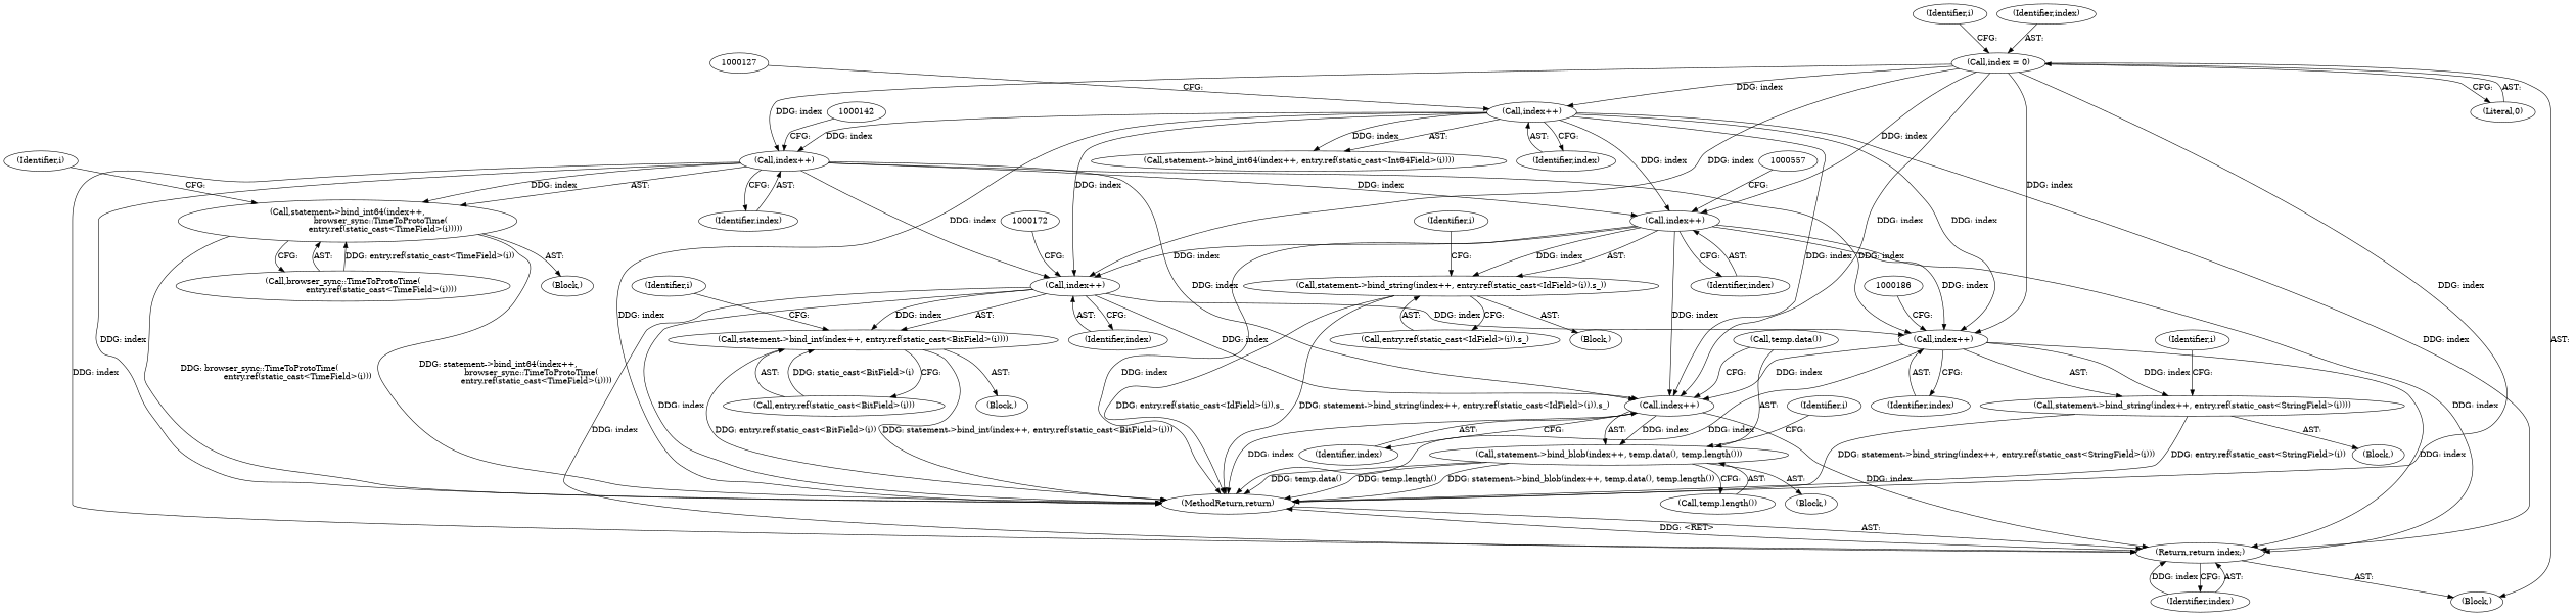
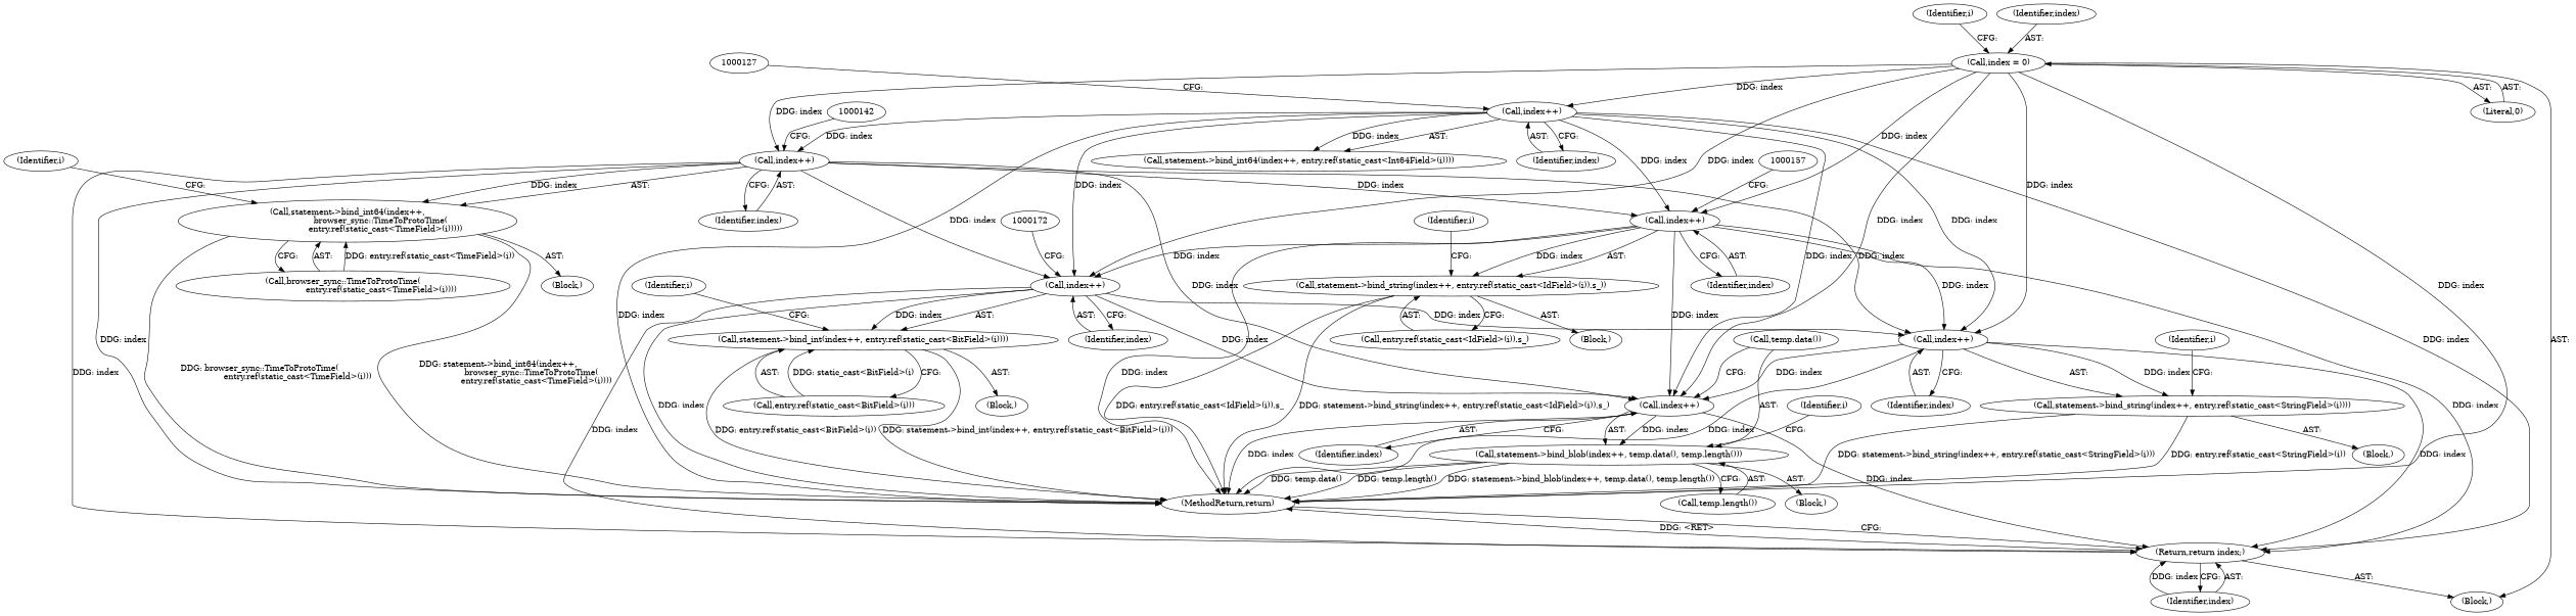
  digraph {
    fontname="DejaVu Serif"
    node [fontname="DejaVu Serif"]
    edge [fontname="DejaVu Serif"]
    n1 [label="(Call,index++)"]
    n2 [label="(Call,statement->bind_int64(index++,\n                          browser_sync::TimeToProtoTime(\n                              entry.ref(static_cast<TimeField>(i)))))"]
    n3 [label="(Call,index++)"]
    n4 [label="(Call,index++)"]
    n5 [label="(Call,index++)"]
    n6 [label="(Call,index++)"]
    n7 [label="(Return,return index;)"]
    n8 [label="(Identifier,index)"]
    n9 [label="(MethodReturn,return)"]
    n10 [label="(Call,browser_sync::TimeToProtoTime(\n                              entry.ref(static_cast<TimeField>(i))))"]
    n11 [label="(Block,)"]
    n12 [label="(Call,statement->bind_string(index++, entry.ref(static_cast<IdField>(i)).s_))"]
    n13 [label="(Identifier,index)"]
    n14 [label="(Call,statement->bind_int(index++, entry.ref(static_cast<BitField>(i))))"]
    n15 [label="(Identifier,index)"]
    n16 [label="(Call,statement->bind_string(index++, entry.ref(static_cast<StringField>(i))))"]
    n17 [label="(Identifier,index)"]
    n18 [label="(Call,statement->bind_blob(index++, temp.data(), temp.length()))"]
    n19 [label="(Identifier,index)"]
    n20 [label="(Block,)"]
    n21 [label="(Identifier,index)"]
    n22 [label="(Call,index = 0)"]
    n23 [label="(Call,index++)"]
    n24 [label="(Literal,0)"]
    n25 [label="(Identifier,index)"]
    n26 [label="(Call,statement->bind_int64(index++, entry.ref(static_cast<Int64Field>(i))))"]
    n27 [label="(Call,entry.ref(static_cast<IdField>(i)).s_)"]
    n28 [label="(Block,)"]
    n29 [label="(Block,)"]
    n30 [label="(Call,entry.ref(static_cast<BitField>(i)))"]
    n31 [label="(Block,)"]
    n32 [label="(Block,)"]
    n33 [label="(Call,temp.length())"]
    n34 [label="(Identifier,i)"]
    n35 [label="(Identifier,i)"]
    n36 [label="(Call,temp.data())"]
    n37 [label="(Identifier,i)"]
    n38 [label="(Identifier,index)"]
    n39 [label="(Identifier,i)"]
    n40 [label="(Identifier,i)"]
    n41 [label="(Identifier,i)"]
    1000142
    1000127
-   1000157 [label=1000557]
+   1000157
    1000172
-   1000186
    n1 -> n2 [label="AST: "]
    n1 -> n2 [label="DDG: index"]
    n1 -> n3 [label="DDG: index"]
    n1 -> n4 [label="DDG: index"]
    n1 -> n5 [label="DDG: index"]
    n1 -> n6 [label="DDG: index"]
    n1 -> n7 [label="DDG: index"]
    n1 -> n8 [label="CFG: "]
    n1 -> n9 [label="DDG: index"]
    n2 -> n9 [label="DDG: browser_sync::TimeToProtoTime(\n                              entry.ref(static_cast<TimeField>(i)))"]
    n2 -> n9 [label="DDG: statement->bind_int64(index++,\n                          browser_sync::TimeToProtoTime(\n                              entry.ref(static_cast<TimeField>(i))))"]
    n2 -> n10 [label="CFG: "]
    n2 -> n11 [label="AST: "]
    n3 -> n4 [label="DDG: index"]
    n3 -> n5 [label="DDG: index"]
    n3 -> n6 [label="DDG: index"]
    n3 -> n7 [label="DDG: index"]
    n3 -> n9 [label="DDG: index"]
    n3 -> n12 [label="AST: "]
    n3 -> n12 [label="DDG: index"]
    n3 -> n13 [label="CFG: "]
    n4 -> n5 [label="DDG: index"]
    n4 -> n6 [label="DDG: index"]
    n4 -> n7 [label="DDG: index"]
    n4 -> n9 [label="DDG: index"]
    n4 -> n14 [label="AST: "]
    n4 -> n14 [label="DDG: index"]
    n4 -> n15 [label="CFG: "]
    n5 -> n6 [label="DDG: index"]
    n5 -> n7 [label="DDG: index"]
    n5 -> n9 [label="DDG: index"]
    n5 -> n16 [label="AST: "]
    n5 -> n16 [label="DDG: index"]
    n5 -> n17 [label="CFG: "]
    n6 -> n7 [label="DDG: index"]
    n6 -> n9 [label="DDG: index"]
    n6 -> n18 [label="AST: "]
    n6 -> n18 [label="DDG: index"]
    n6 -> n19 [label="CFG: "]
    n7 -> n9 [label="DDG: <RET>"]
    n7 -> n20 [label="AST: "]
    n7 -> n21 [label="CFG: "]
    n8 -> n1 [label="AST: "]
-   n9 -> n7 [label="AST: "]
+   n9 -> n7 [label="CFG: "]
    n10 -> n2 [label="AST: "]
    n10 -> n2 [label="DDG: entry.ref(static_cast<TimeField>(i))"]
    n12 -> n9 [label="DDG: statement->bind_string(index++, entry.ref(static_cast<IdField>(i)).s_)"]
    n12 -> n9 [label="DDG: entry.ref(static_cast<IdField>(i)).s_"]
    n12 -> n27 [label="CFG: "]
    n12 -> n28 [label="AST: "]
    n13 -> n3 [label="AST: "]
    n14 -> n9 [label="DDG: statement->bind_int(index++, entry.ref(static_cast<BitField>(i)))"]
    n14 -> n9 [label="DDG: entry.ref(static_cast<BitField>(i))"]
    n14 -> n29 [label="AST: "]
    n14 -> n30 [label="CFG: "]
    n15 -> n4 [label="AST: "]
    n16 -> n9 [label="DDG: statement->bind_string(index++, entry.ref(static_cast<StringField>(i)))"]
    n16 -> n9 [label="DDG: entry.ref(static_cast<StringField>(i))"]
    n16 -> n31 [label="AST: "]
    n17 -> n5 [label="AST: "]
    n18 -> n9 [label="DDG: temp.length()"]
    n18 -> n9 [label="DDG: statement->bind_blob(index++, temp.data(), temp.length())"]
    n18 -> n9 [label="DDG: temp.data()"]
    n18 -> n32 [label="AST: "]
    n18 -> n33 [label="CFG: "]
    n19 -> n6 [label="AST: "]
    n21 -> n7 [label="AST: "]
    n21 -> n7 [label="DDG: index"]
    n22 -> n1 [label="DDG: index"]
    n22 -> n3 [label="DDG: index"]
    n22 -> n4 [label="DDG: index"]
    n22 -> n5 [label="DDG: index"]
    n22 -> n6 [label="DDG: index"]
    n22 -> n9 [label="DDG: index"]
    n22 -> n20 [label="AST: "]
    n22 -> n23 [label="DDG: index"]
-   n22 -> n24 [label="CFG: "]
+   n22 -> n24 [label="AST: "]
    n23 -> n1 [label="DDG: index"]
    n23 -> n3 [label="DDG: index"]
    n23 -> n4 [label="DDG: index"]
    n23 -> n5 [label="DDG: index"]
    n23 -> n6 [label="DDG: index"]
    n23 -> n7 [label="DDG: index"]
    n23 -> n9 [label="DDG: index"]
    n23 -> n25 [label="CFG: "]
    n23 -> n26 [label="AST: "]
    n23 -> n26 [label="DDG: index"]
    n24 -> n22 [label="AST: "]
    n25 -> n23 [label="AST: "]
    n27 -> n12 [label="AST: "]
    n30 -> n14 [label="AST: "]
    n30 -> n14 [label="DDG: static_cast<BitField>(i)"]
    n33 -> n18 [label="AST: "]
    n34 -> n16 [label="CFG: "]
    n35 -> n14 [label="CFG: "]
    n36 -> n6 [label="CFG: "]
    n36 -> n18 [label="AST: "]
    n37 -> n22 [label="CFG: "]
    n38 -> n22 [label="AST: "]
    n39 -> n2 [label="CFG: "]
    n40 -> n12 [label="CFG: "]
    n41 -> n18 [label="CFG: "]
    1000142 -> n1 [label="CFG: "]
    1000127 -> n23 [label="CFG: "]
    1000157 -> n3 [label="CFG: "]
    1000172 -> n4 [label="CFG: "]
-   1000186 -> n5 [label="CFG: "]
  }
